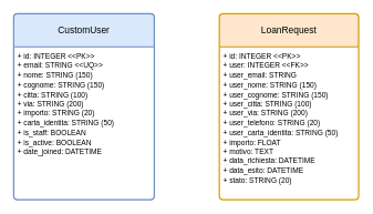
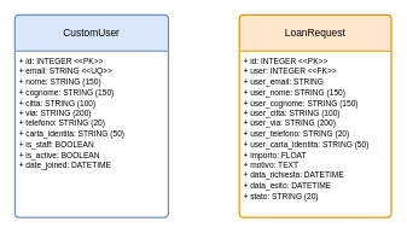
  <mxCell id="0" />
  <mxCell id="1" parent="0" />
  <mxCell id="2" value="CustomUser" style="swimlane;childLayout=stackLayout;horizontal=1;startSize=50;horizontalStack=0;rounded=1;fontSize=14;fontStyle=0;strokeWidth=2;resizeParent=0;resizeLast=1;shadow=0;dashed=0;align=center;arcSize=4;whiteSpace=wrap;html=1;fillColor=#dae8fc;strokeColor=#6c8ebf;gradientColor=none;spacingTop=0;" vertex="1" parent="1"><mxGeometry x="20" y="20" width="212" height="280" as="geometry"><mxRectangle x="200" y="140" width="110" height="50" as="alternateBounds" /></mxGeometry></mxCell>
- <mxCell id="3" value="&lt;div&gt;&lt;font style=&quot;font-size: 11px; background-color: light-dark(#ffffff, var(--ge-dark-color, #121212));&quot;&gt;+ id: INTEGER &amp;lt;&amp;lt;PK&amp;gt;&amp;gt;&lt;/font&gt;&lt;/div&gt;&lt;div&gt;&lt;font style=&quot;font-size: 11px; background-color: light-dark(#ffffff, var(--ge-dark-color, #121212));&quot;&gt;+ email: STRING &amp;lt;&amp;lt;UQ&amp;gt;&amp;gt;&lt;/font&gt;&lt;/div&gt;&lt;div&gt;&lt;font style=&quot;font-size: 11px; background-color: light-dark(#ffffff, var(--ge-dark-color, #121212));&quot;&gt;+ nome: STRING (150)&lt;/font&gt;&lt;/div&gt;&lt;div&gt;&lt;font style=&quot;font-size: 11px; background-color: light-dark(#ffffff, var(--ge-dark-color, #121212));&quot;&gt;+ cognome: STRING (150)&lt;/font&gt;&lt;/div&gt;&lt;div&gt;&lt;font style=&quot;font-size: 11px; background-color: light-dark(#ffffff, var(--ge-dark-color, #121212));&quot;&gt;+ citta: STRING (100)&lt;/font&gt;&lt;/div&gt;&lt;div&gt;&lt;font style=&quot;font-size: 11px; background-color: light-dark(#ffffff, var(--ge-dark-color, #121212));&quot;&gt;+ via: STRING (200)&lt;/font&gt;&lt;/div&gt;&lt;div&gt;&lt;font style=&quot;font-size: 11px; background-color: light-dark(#ffffff, var(--ge-dark-color, #121212));&quot;&gt;+ importo: STRING (20)&lt;/font&gt;&lt;/div&gt;&lt;div&gt;&lt;font style=&quot;font-size: 11px; background-color: light-dark(#ffffff, var(--ge-dark-color, #121212));&quot;&gt;+ carta_identita: STRING (50)&lt;/font&gt;&lt;/div&gt;&lt;div&gt;&lt;font style=&quot;font-size: 11px; background-color: light-dark(#ffffff, var(--ge-dark-color, #121212));&quot;&gt;+ is_staff: BOOLEAN&lt;/font&gt;&lt;/div&gt;&lt;div&gt;&lt;font style=&quot;font-size: 11px; background-color: light-dark(#ffffff, var(--ge-dark-color, #121212));&quot;&gt;+ is_active: BOOLEAN&lt;/font&gt;&lt;/div&gt;&lt;div&gt;&lt;font style=&quot;font-size: 11px; background-color: light-dark(#ffffff, var(--ge-dark-color, #121212));&quot;&gt;+ date_joined: DATETIME&lt;/font&gt;&lt;/div&gt;&lt;div&gt;&lt;br&gt;&lt;/div&gt;" style="align=left;strokeColor=none;fillColor=none;spacingLeft=4;spacingRight=4;fontSize=12;verticalAlign=top;resizable=0;rotatable=0;part=1;html=1;whiteSpace=wrap;" vertex="1" parent="2"><mxGeometry y="50" width="212" height="230" as="geometry" /></mxCell>
+ <mxCell id="3" value="&lt;div&gt;&lt;font style=&quot;font-size: 11px; background-color: light-dark(#ffffff, var(--ge-dark-color, #121212));&quot;&gt;+ id: INTEGER &amp;lt;&amp;lt;PK&amp;gt;&amp;gt;&lt;/font&gt;&lt;/div&gt;&lt;div&gt;&lt;font style=&quot;font-size: 11px; background-color: light-dark(#ffffff, var(--ge-dark-color, #121212));&quot;&gt;+ email: STRING &amp;lt;&amp;lt;UQ&amp;gt;&amp;gt;&lt;/font&gt;&lt;/div&gt;&lt;div&gt;&lt;font style=&quot;font-size: 11px; background-color: light-dark(#ffffff, var(--ge-dark-color, #121212));&quot;&gt;+ nome: STRING (150)&lt;/font&gt;&lt;/div&gt;&lt;div&gt;&lt;font style=&quot;font-size: 11px; background-color: light-dark(#ffffff, var(--ge-dark-color, #121212));&quot;&gt;+ cognome: STRING (150)&lt;/font&gt;&lt;/div&gt;&lt;div&gt;&lt;font style=&quot;font-size: 11px; background-color: light-dark(#ffffff, var(--ge-dark-color, #121212));&quot;&gt;+ citta: STRING (100)&lt;/font&gt;&lt;/div&gt;&lt;div&gt;&lt;font style=&quot;font-size: 11px; background-color: light-dark(#ffffff, var(--ge-dark-color, #121212));&quot;&gt;+ via: STRING (200)&lt;/font&gt;&lt;/div&gt;&lt;div&gt;&lt;font style=&quot;font-size: 11px; background-color: light-dark(#ffffff, var(--ge-dark-color, #121212));&quot;&gt;+ telefono: STRING (20)&lt;/font&gt;&lt;/div&gt;&lt;div&gt;&lt;font style=&quot;font-size: 11px; background-color: light-dark(#ffffff, var(--ge-dark-color, #121212));&quot;&gt;+ carta_identita: STRING (50)&lt;/font&gt;&lt;/div&gt;&lt;div&gt;&lt;font style=&quot;font-size: 11px; background-color: light-dark(#ffffff, var(--ge-dark-color, #121212));&quot;&gt;+ is_staff: BOOLEAN&lt;/font&gt;&lt;/div&gt;&lt;div&gt;&lt;font style=&quot;font-size: 11px; background-color: light-dark(#ffffff, var(--ge-dark-color, #121212));&quot;&gt;+ is_active: BOOLEAN&lt;/font&gt;&lt;/div&gt;&lt;div&gt;&lt;font style=&quot;font-size: 11px; background-color: light-dark(#ffffff, var(--ge-dark-color, #121212));&quot;&gt;+ date_joined: DATETIME&lt;/font&gt;&lt;/div&gt;&lt;div&gt;&lt;br&gt;&lt;/div&gt;" style="align=left;strokeColor=none;fillColor=none;spacingLeft=4;spacingRight=4;fontSize=12;verticalAlign=top;resizable=0;rotatable=0;part=1;html=1;whiteSpace=wrap;" vertex="1" parent="2"><mxGeometry y="50" width="212" height="230" as="geometry" /></mxCell>
  <mxCell id="4" value="LoanRequest" style="swimlane;childLayout=stackLayout;horizontal=1;startSize=50;horizontalStack=0;rounded=1;fontSize=14;fontStyle=0;strokeWidth=2;resizeParent=0;resizeLast=1;shadow=0;dashed=0;align=center;arcSize=4;whiteSpace=wrap;html=1;fillColor=#ffe6cc;strokeColor=#d79b00;" vertex="1" parent="1"><mxGeometry x="330" y="20" width="210" height="280" as="geometry"><mxRectangle x="510" y="140" width="120" height="50" as="alternateBounds" /></mxGeometry></mxCell>
  <mxCell id="5" value="&lt;div&gt;&lt;div&gt;&lt;font style=&quot;font-size: 11px;&quot;&gt;+ id: INTEGER &amp;lt;&amp;lt;PK&amp;gt;&amp;gt;&lt;/font&gt;&lt;/div&gt;&lt;div&gt;&lt;span style=&quot;background-color: transparent; color: light-dark(rgb(0, 0, 0), rgb(255, 255, 255));&quot;&gt;&lt;font style=&quot;font-size: 11px;&quot;&gt;+ user: INTEGER &amp;lt;&amp;lt;FK&amp;gt;&amp;gt;&lt;/font&gt;&lt;/span&gt;&lt;/div&gt;&lt;div&gt;&lt;font style=&quot;font-size: 11px;&quot;&gt;+ user_email: STRING&lt;/font&gt;&lt;/div&gt;&lt;div&gt;&lt;font style=&quot;font-size: 11px;&quot;&gt;+ user_nome: STRING (150)&lt;/font&gt;&lt;/div&gt;&lt;div&gt;&lt;font style=&quot;font-size: 11px;&quot;&gt;+ user_cognome: STRING (150)&lt;/font&gt;&lt;/div&gt;&lt;div&gt;&lt;font style=&quot;font-size: 11px;&quot;&gt;+ user_citta: STRING (100)&lt;/font&gt;&lt;/div&gt;&lt;div&gt;&lt;font style=&quot;font-size: 11px;&quot;&gt;+ user_via: STRING (200)&lt;/font&gt;&lt;/div&gt;&lt;div&gt;&lt;font style=&quot;font-size: 11px;&quot;&gt;+ user_telefono: STRING (20)&lt;/font&gt;&lt;/div&gt;&lt;div&gt;&lt;font style=&quot;font-size: 11px;&quot;&gt;+ user_carta_identita: STRING (50)&lt;/font&gt;&lt;/div&gt;&lt;div&gt;&lt;font style=&quot;font-size: 11px;&quot;&gt;+ importo: FLOAT&lt;/font&gt;&lt;/div&gt;&lt;div&gt;&lt;font style=&quot;font-size: 11px;&quot;&gt;+ motivo: TEXT&lt;/font&gt;&lt;/div&gt;&lt;div&gt;&lt;font style=&quot;font-size: 11px;&quot;&gt;+ data_richiesta: DATETIME&lt;/font&gt;&lt;/div&gt;&lt;div&gt;&lt;font style=&quot;font-size: 11px;&quot;&gt;+ data_esito: DATETIME&lt;/font&gt;&lt;/div&gt;&lt;div&gt;&lt;font style=&quot;font-size: 11px;&quot;&gt;+ stato: STRING (20)&lt;br&gt;&lt;/font&gt;&lt;/div&gt;&lt;/div&gt;&lt;div&gt;&lt;br&gt;&lt;/div&gt;" style="align=left;strokeColor=none;fillColor=none;spacingLeft=4;spacingRight=4;fontSize=12;verticalAlign=top;resizable=0;rotatable=0;part=1;html=1;whiteSpace=wrap;" vertex="1" parent="4"><mxGeometry y="50" width="210" height="230" as="geometry" /></mxCell>
